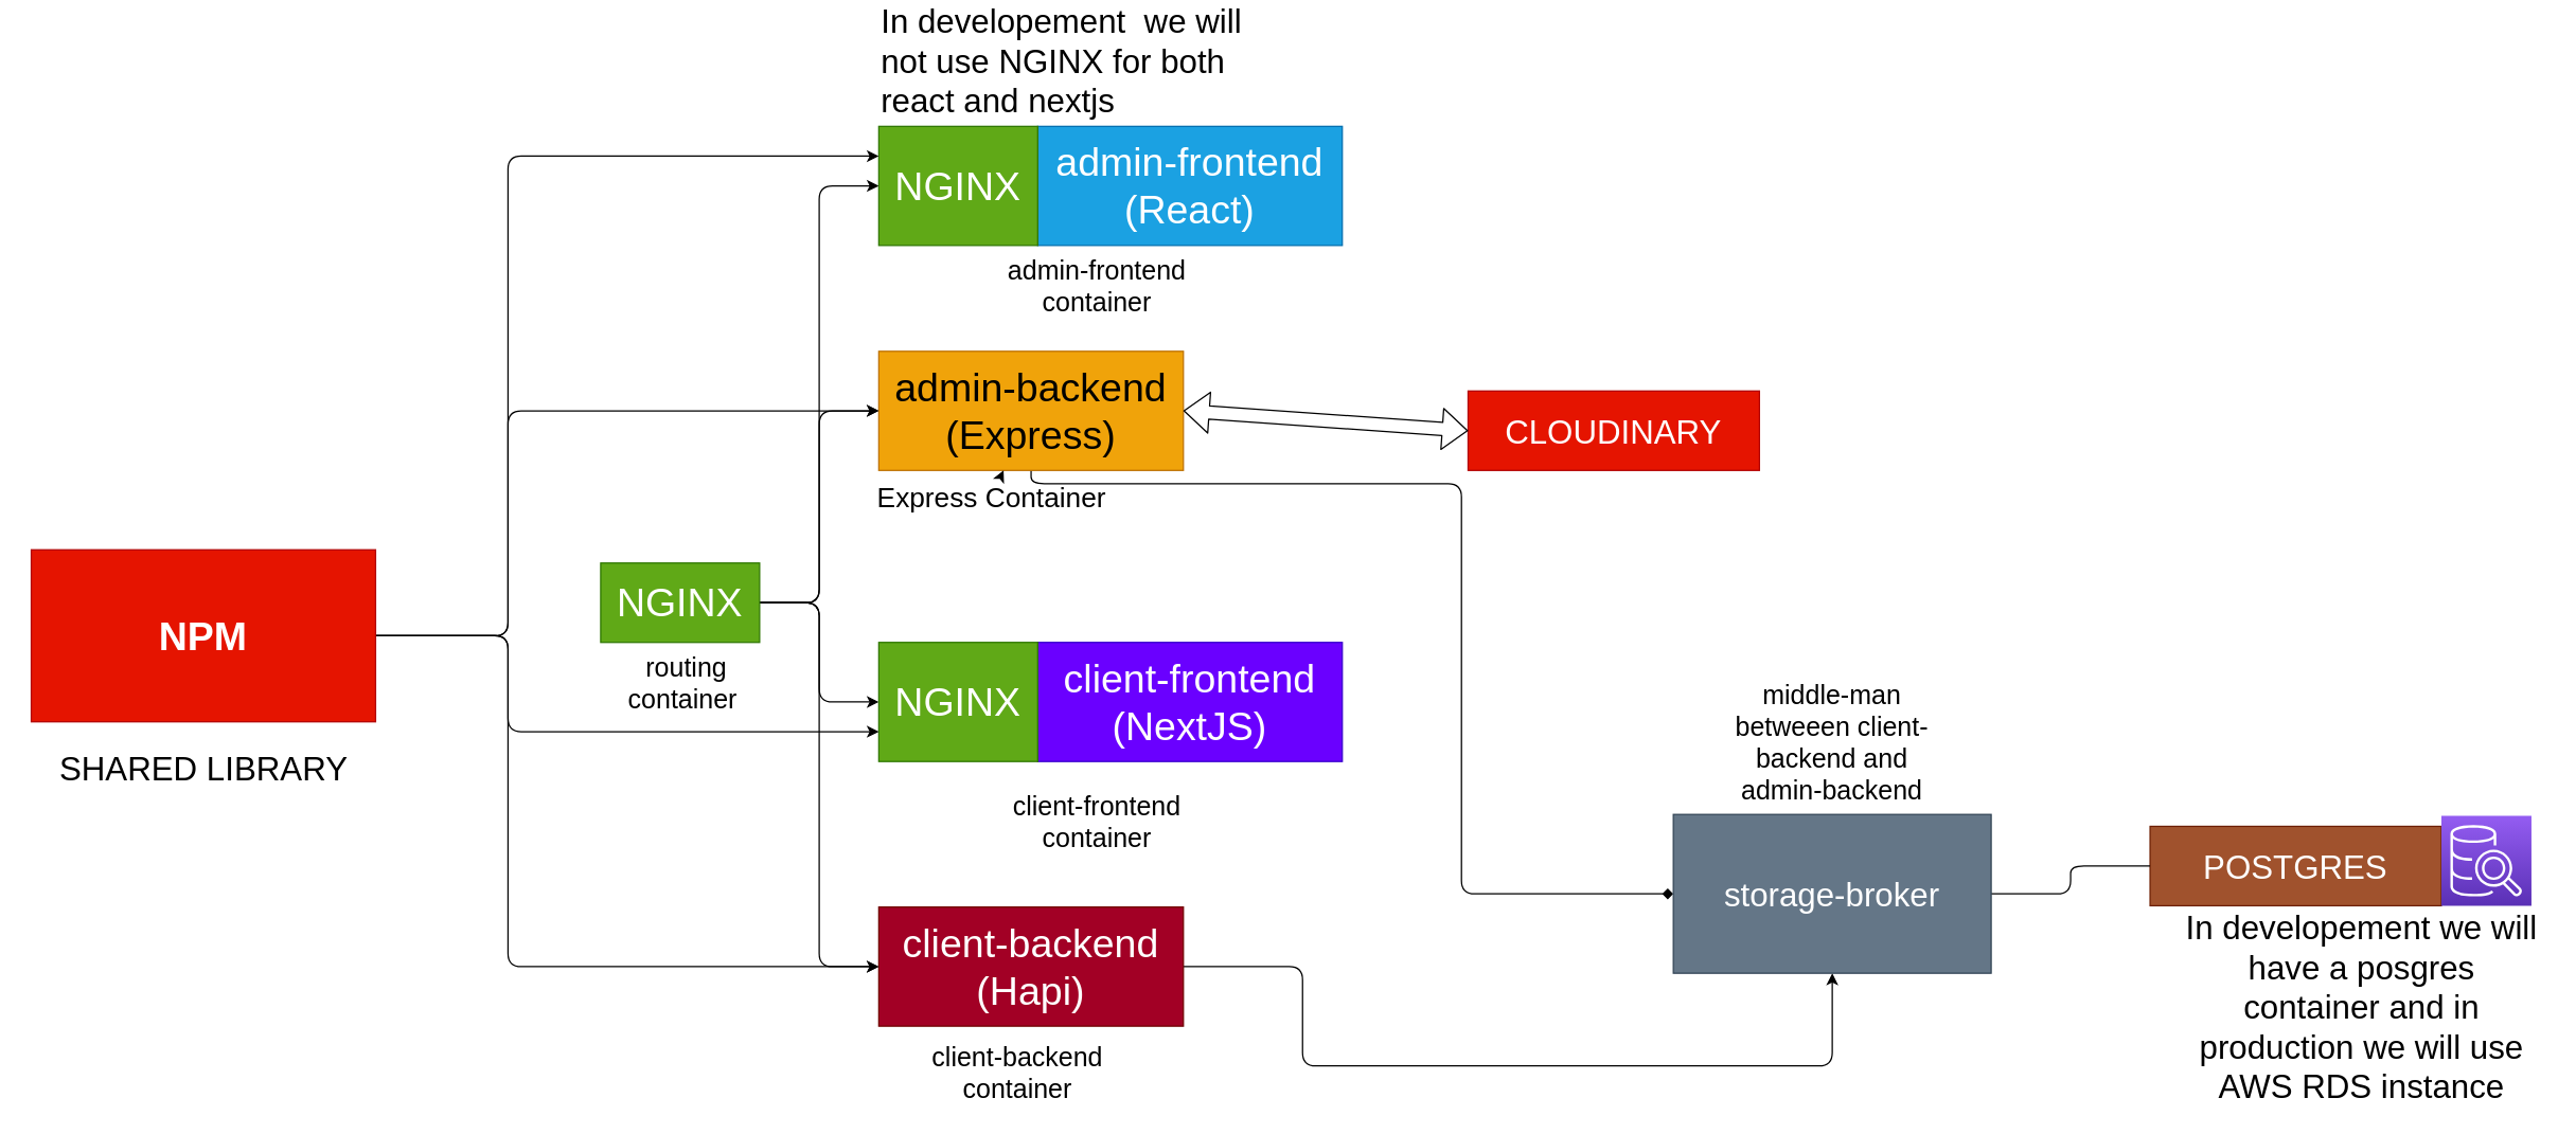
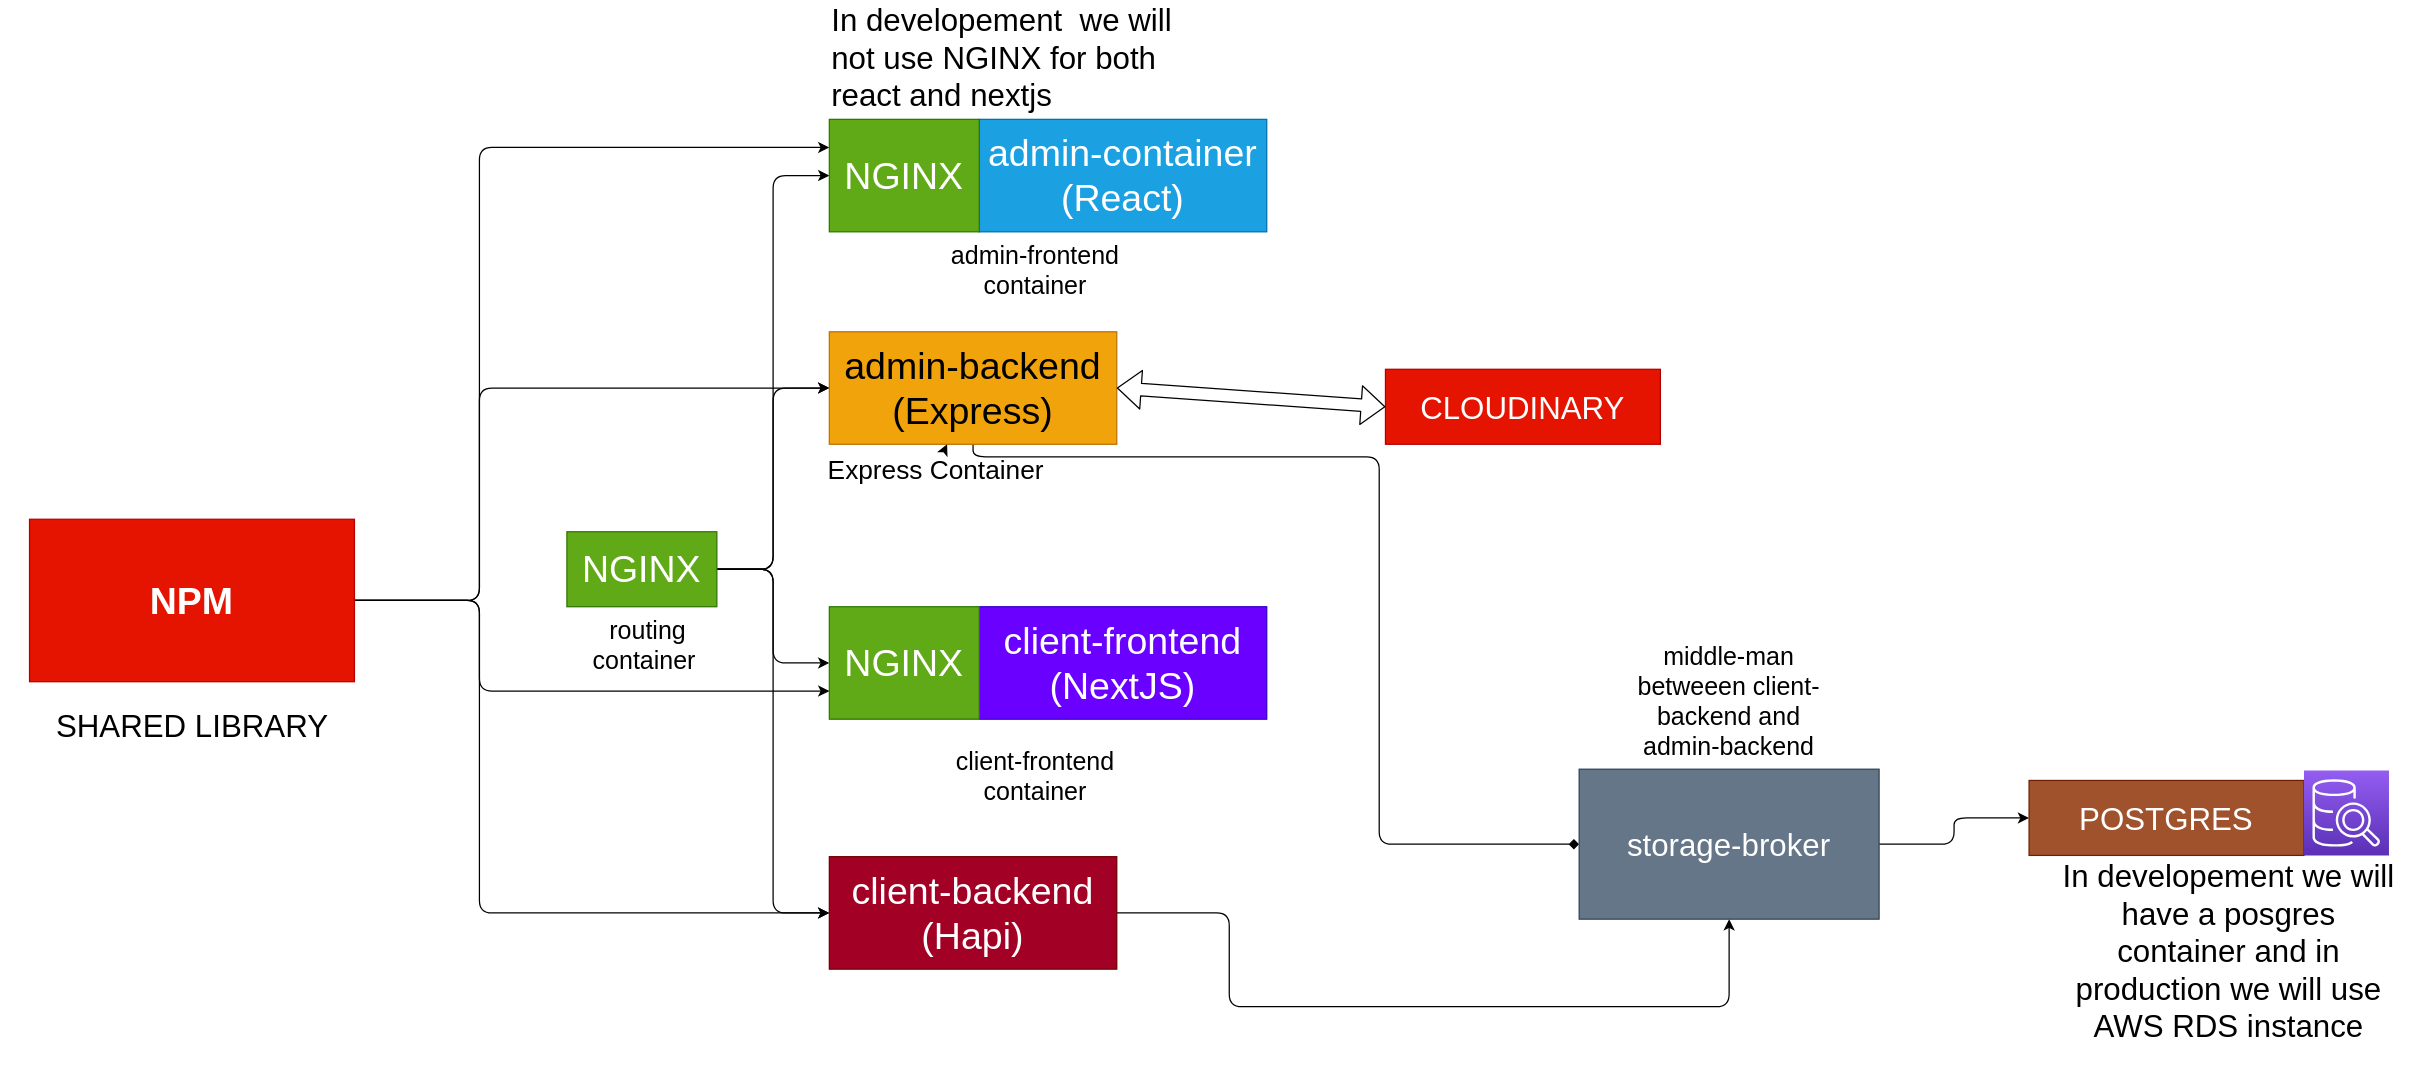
  <mxCell id="0" />
  <mxCell id="1" parent="0" />
  <mxCell id="2" style="edgeStyle=elbowEdgeStyle;html=1;entryX=0;entryY=0.5;entryDx=0;entryDy=0;" parent="1" source="6" target="8" edge="1"><mxGeometry relative="1" as="geometry" /></mxCell>
  <mxCell id="3" style="edgeStyle=elbowEdgeStyle;html=1;entryX=0;entryY=0.5;entryDx=0;entryDy=0;" parent="1" source="6" target="15" edge="1"><mxGeometry relative="1" as="geometry" /></mxCell>
  <mxCell id="4" style="edgeStyle=elbowEdgeStyle;html=1;entryX=0;entryY=0.5;entryDx=0;entryDy=0;" parent="1" source="6" target="12" edge="1"><mxGeometry relative="1" as="geometry" /></mxCell>
  <mxCell id="5" style="edgeStyle=elbowEdgeStyle;html=1;entryX=0;entryY=0.5;entryDx=0;entryDy=0;" parent="1" source="6" target="17" edge="1"><mxGeometry relative="1" as="geometry" /></mxCell>
  <mxCell id="6" value="&lt;font style=&quot;font-size: 30px&quot;&gt;NGINX&lt;/font&gt;" style="rounded=0;whiteSpace=wrap;html=1;fillColor=#60a917;strokeColor=#2D7600;fontColor=#ffffff;" parent="1" vertex="1"><mxGeometry x="453" y="410" width="120" height="60" as="geometry" /></mxCell>
- <mxCell id="7" value="&lt;font style=&quot;font-size: 30px&quot;&gt;admin-frontend&lt;br&gt;(React)&lt;br&gt;&lt;/font&gt;" style="rounded=0;whiteSpace=wrap;html=1;fillColor=#1ba1e2;strokeColor=#006EAF;fontColor=#ffffff;" parent="1" vertex="1"><mxGeometry x="783" y="80" width="230" height="90" as="geometry" /></mxCell>
+ <mxCell id="7" value="&lt;font style=&quot;font-size: 30px&quot;&gt;admin-container&lt;br&gt;(React)&lt;br&gt;&lt;/font&gt;" style="rounded=0;whiteSpace=wrap;html=1;fillColor=#1ba1e2;strokeColor=#006EAF;fontColor=#ffffff;" parent="1" vertex="1"><mxGeometry x="783" y="80" width="230" height="90" as="geometry" /></mxCell>
  <mxCell id="8" value="&lt;font style=&quot;font-size: 30px&quot;&gt;NGINX&lt;/font&gt;" style="rounded=0;whiteSpace=wrap;html=1;fillColor=#60a917;strokeColor=#2D7600;fontColor=#ffffff;" parent="1" vertex="1"><mxGeometry x="663" y="80" width="120" height="90" as="geometry" /></mxCell>
  <mxCell id="9" value="&lt;font style=&quot;font-size: 20px&quot;&gt;routing &lt;br&gt;container&amp;nbsp;&lt;/font&gt;" style="text;html=1;strokeColor=none;fillColor=none;align=center;verticalAlign=middle;whiteSpace=wrap;rounded=0;" parent="1" vertex="1"><mxGeometry x="433" y="490" width="170" height="20" as="geometry" /></mxCell>
  <mxCell id="10" value="&lt;span style=&quot;font-size: 20px&quot;&gt;admin-frontend container&lt;/span&gt;" style="text;html=1;strokeColor=none;fillColor=none;align=center;verticalAlign=middle;whiteSpace=wrap;rounded=0;" parent="1" vertex="1"><mxGeometry x="743" y="190" width="170" height="20" as="geometry" /></mxCell>
  <mxCell id="11" value="&lt;font style=&quot;font-size: 30px&quot;&gt;client-frontend&lt;br&gt;(NextJS)&lt;br&gt;&lt;/font&gt;" style="rounded=0;whiteSpace=wrap;html=1;fillColor=#6a00ff;strokeColor=#3700CC;fontColor=#ffffff;" parent="1" vertex="1"><mxGeometry x="783" y="470" width="230" height="90" as="geometry" /></mxCell>
  <mxCell id="12" value="&lt;font style=&quot;font-size: 30px&quot;&gt;NGINX&lt;/font&gt;" style="rounded=0;whiteSpace=wrap;html=1;fillColor=#60a917;strokeColor=#2D7600;fontColor=#ffffff;" parent="1" vertex="1"><mxGeometry x="663" y="470" width="120" height="90" as="geometry" /></mxCell>
  <mxCell id="13" value="&lt;span style=&quot;font-size: 20px&quot;&gt;client-frontend container&lt;/span&gt;" style="text;html=1;strokeColor=none;fillColor=none;align=center;verticalAlign=middle;whiteSpace=wrap;rounded=0;" parent="1" vertex="1"><mxGeometry x="743" y="580" width="170" height="50" as="geometry" /></mxCell>
  <mxCell id="14" style="edgeStyle=orthogonalEdgeStyle;html=1;entryX=0;entryY=0.5;entryDx=0;entryDy=0;endArrow=diamond;" parent="1" source="15" target="28" edge="1"><mxGeometry relative="1" as="geometry"><Array as="points"><mxPoint x="778" y="350" /><mxPoint x="1103" y="350" /><mxPoint x="1103" y="660" /></Array></mxGeometry></mxCell>
  <mxCell id="15" value="&lt;font style=&quot;font-size: 30px&quot;&gt;admin-backend&lt;br&gt;(Express)&lt;br&gt;&lt;/font&gt;" style="rounded=0;whiteSpace=wrap;html=1;fillColor=#f0a30a;strokeColor=#BD7000;fontColor=#000000;" parent="1" vertex="1"><mxGeometry x="663" y="250" width="230" height="90" as="geometry" /></mxCell>
  <mxCell id="16" style="edgeStyle=orthogonalEdgeStyle;html=1;entryX=0.5;entryY=1;entryDx=0;entryDy=0;" parent="1" source="17" target="28" edge="1"><mxGeometry relative="1" as="geometry"><Array as="points"><mxPoint x="983" y="715" /><mxPoint x="983" y="790" /><mxPoint x="1383" y="790" /></Array></mxGeometry></mxCell>
  <mxCell id="17" value="&lt;font style=&quot;font-size: 30px&quot;&gt;client-backend&lt;br&gt;(Hapi)&lt;br&gt;&lt;/font&gt;" style="rounded=0;whiteSpace=wrap;html=1;fillColor=#a20025;strokeColor=#6F0000;fontColor=#ffffff;" parent="1" vertex="1"><mxGeometry x="663" y="670" width="230" height="90" as="geometry" /></mxCell>
  <mxCell id="18" value="" style="edgeStyle=none;html=1;" parent="1" source="19" target="15" edge="1"><mxGeometry relative="1" as="geometry" /></mxCell>
  <mxCell id="19" value="Express Container" style="text;html=1;align=center;verticalAlign=middle;resizable=0;points=[];autosize=1;strokeColor=none;fontSize=21;" parent="1" vertex="1"><mxGeometry y="345" width="190" height="30" as="geometry" x="653" /></mxCell>
- <mxCell id="20" value="&lt;span style=&quot;font-size: 20px&quot;&gt;client-backend container&lt;/span&gt;" style="text;html=1;strokeColor=none;fillColor=none;align=center;verticalAlign=middle;whiteSpace=wrap;rounded=0;" parent="1" vertex="1"><mxGeometry x="683" y="770" width="170" height="50" as="geometry" /></mxCell>
  <mxCell id="21" value="&lt;font style=&quot;font-size: 25px&quot;&gt;CLOUDINARY&lt;/font&gt;" style="rounded=0;whiteSpace=wrap;html=1;fillColor=#e51400;strokeColor=#B20000;fontColor=#ffffff;" parent="1" vertex="1"><mxGeometry x="1108" y="280" width="220" height="60" as="geometry" /></mxCell>
  <mxCell id="22" value="&lt;font style=&quot;font-size: 25px&quot;&gt;POSTGRES&lt;/font&gt;" style="rounded=0;whiteSpace=wrap;html=1;fillColor=#a0522d;strokeColor=#6D1F00;fontColor=#ffffff;" parent="1" vertex="1"><mxGeometry x="1623" y="609" width="220" height="60" as="geometry" /></mxCell>
  <mxCell id="23" value="" style="shape=flexArrow;endArrow=classic;startArrow=classic;html=1;fontSize=21;entryX=0;entryY=0.5;entryDx=0;entryDy=0;exitX=1;exitY=0.5;exitDx=0;exitDy=0;" parent="1" source="15" target="21" edge="1"><mxGeometry width="100" height="100" relative="1" as="geometry"><mxPoint x="903" y="300" as="sourcePoint" /><mxPoint x="1093" y="400" as="targetPoint" /></mxGeometry></mxCell>
  <mxCell id="24" value="&lt;font style=&quot;font-size: 25px&quot;&gt;In developement we will have a posgres container and in production we will use AWS RDS instance&lt;/font&gt;" style="text;html=1;strokeColor=none;fillColor=none;align=center;verticalAlign=middle;whiteSpace=wrap;rounded=0;" parent="1" vertex="1"><mxGeometry x="1643" y="735" width="280" height="20" as="geometry" /></mxCell>
  <mxCell id="25" value="&lt;font style=&quot;font-size: 25px&quot;&gt;In developement&amp;nbsp; we will not use NGINX for both react and nextjs&lt;/font&gt;" style="text;html=1;strokeColor=none;fillColor=none;align=left;verticalAlign=middle;whiteSpace=wrap;rounded=0;" parent="1" vertex="1"><mxGeometry x="663" y="20" width="280" height="20" as="geometry" /></mxCell>
  <mxCell id="26" value="" style="points=[[0,0,0],[0.25,0,0],[0.5,0,0],[0.75,0,0],[1,0,0],[0,1,0],[0.25,1,0],[0.5,1,0],[0.75,1,0],[1,1,0],[0,0.25,0],[0,0.5,0],[0,0.75,0],[1,0.25,0],[1,0.5,0],[1,0.75,0]];outlineConnect=0;fontColor=#232F3E;gradientColor=#945DF2;gradientDirection=north;fillColor=#5A30B5;strokeColor=#ffffff;dashed=0;verticalLabelPosition=bottom;verticalAlign=top;align=center;html=1;fontSize=12;fontStyle=0;aspect=fixed;shape=mxgraph.aws4.resourceIcon;resIcon=mxgraph.aws4.sql_workbench;" parent="1" vertex="1"><mxGeometry x="1843" y="601" width="68" height="68" as="geometry" /></mxCell>
- <mxCell id="27" style="edgeStyle=orthogonalEdgeStyle;html=1;entryX=0;entryY=0.5;entryDx=0;entryDy=0;endArrow=none;" parent="1" source="28" target="22" edge="1"><mxGeometry relative="1" as="geometry" /></mxCell>
+ <mxCell id="27" style="edgeStyle=orthogonalEdgeStyle;html=1;entryX=0;entryY=0.5;entryDx=0;entryDy=0;" parent="1" source="28" target="22" edge="1"><mxGeometry relative="1" as="geometry" /></mxCell>
  <mxCell id="28" value="&lt;font style=&quot;font-size: 25px&quot;&gt;storage-broker&lt;/font&gt;" style="rounded=0;whiteSpace=wrap;html=1;fillColor=#647687;strokeColor=#314354;fontColor=#ffffff;" parent="1" vertex="1"><mxGeometry x="1263" y="600" width="240" height="120" as="geometry" /></mxCell>
  <mxCell id="29" value="&lt;span style=&quot;font-size: 20px&quot;&gt;middle-man betweeen client-backend and admin-backend&lt;/span&gt;" style="text;html=1;strokeColor=none;fillColor=none;align=center;verticalAlign=middle;whiteSpace=wrap;rounded=0;" parent="1" vertex="1"><mxGeometry x="1298" y="520" width="170" height="50" as="geometry" /></mxCell>
  <mxCell id="30" style="edgeStyle=orthogonalEdgeStyle;html=1;entryX=0;entryY=0.25;entryDx=0;entryDy=0;" parent="1" source="34" target="8" edge="1"><mxGeometry relative="1" as="geometry"><Array as="points"><mxPoint x="383" y="465" /><mxPoint x="383" y="103" /></Array></mxGeometry></mxCell>
  <mxCell id="31" style="edgeStyle=orthogonalEdgeStyle;html=1;entryX=0;entryY=0.5;entryDx=0;entryDy=0;" parent="1" source="34" target="15" edge="1"><mxGeometry relative="1" as="geometry"><Array as="points"><mxPoint x="383" y="465" /><mxPoint x="383" y="295" /></Array></mxGeometry></mxCell>
  <mxCell id="32" style="edgeStyle=orthogonalEdgeStyle;html=1;entryX=0;entryY=0.75;entryDx=0;entryDy=0;" parent="1" source="34" target="12" edge="1"><mxGeometry relative="1" as="geometry"><Array as="points"><mxPoint x="383" y="465" /><mxPoint x="383" y="537" /></Array></mxGeometry></mxCell>
  <mxCell id="33" style="edgeStyle=orthogonalEdgeStyle;html=1;entryX=0;entryY=0.5;entryDx=0;entryDy=0;" parent="1" source="34" target="17" edge="1"><mxGeometry relative="1" as="geometry"><Array as="points"><mxPoint x="383" y="465" /><mxPoint x="383" y="715" /></Array></mxGeometry></mxCell>
  <mxCell id="34" value="&lt;font style=&quot;font-size: 30px&quot;&gt;&lt;b&gt;NPM&lt;/b&gt;&lt;/font&gt;" style="rounded=0;whiteSpace=wrap;html=1;fillColor=#e51400;strokeColor=#B20000;fontColor=#ffffff;" parent="1" vertex="1"><mxGeometry x="23" y="400" width="260" height="130" as="geometry" /></mxCell>
  <mxCell id="35" value="&lt;font style=&quot;font-size: 25px&quot;&gt;SHARED LIBRARY&lt;/font&gt;" style="text;html=1;strokeColor=none;fillColor=none;align=center;verticalAlign=middle;whiteSpace=wrap;rounded=0;" parent="1" vertex="1"><mxGeometry x="20.5" y="540" width="265" height="50" as="geometry" /></mxCell>
